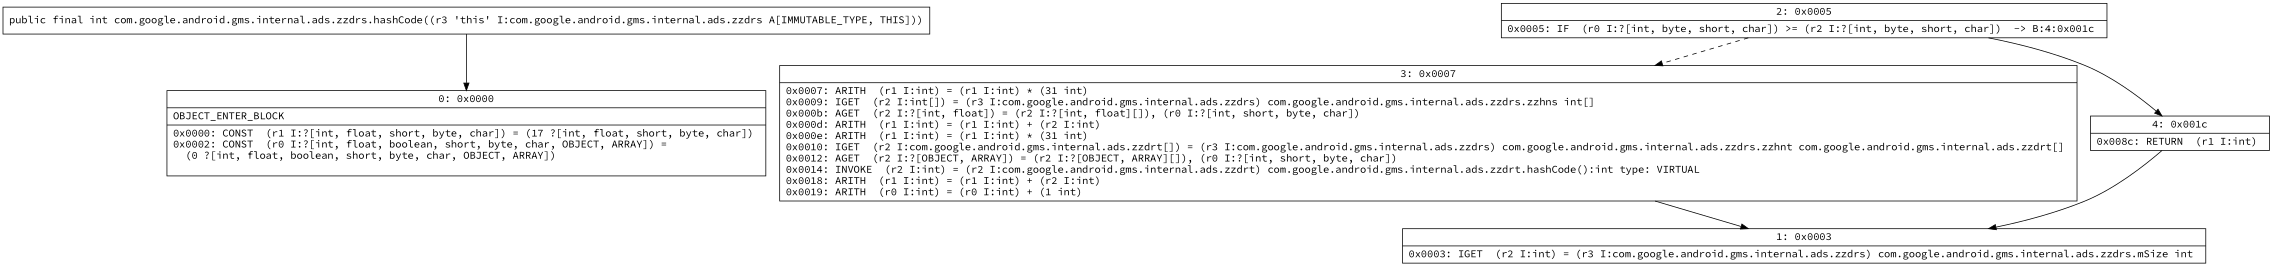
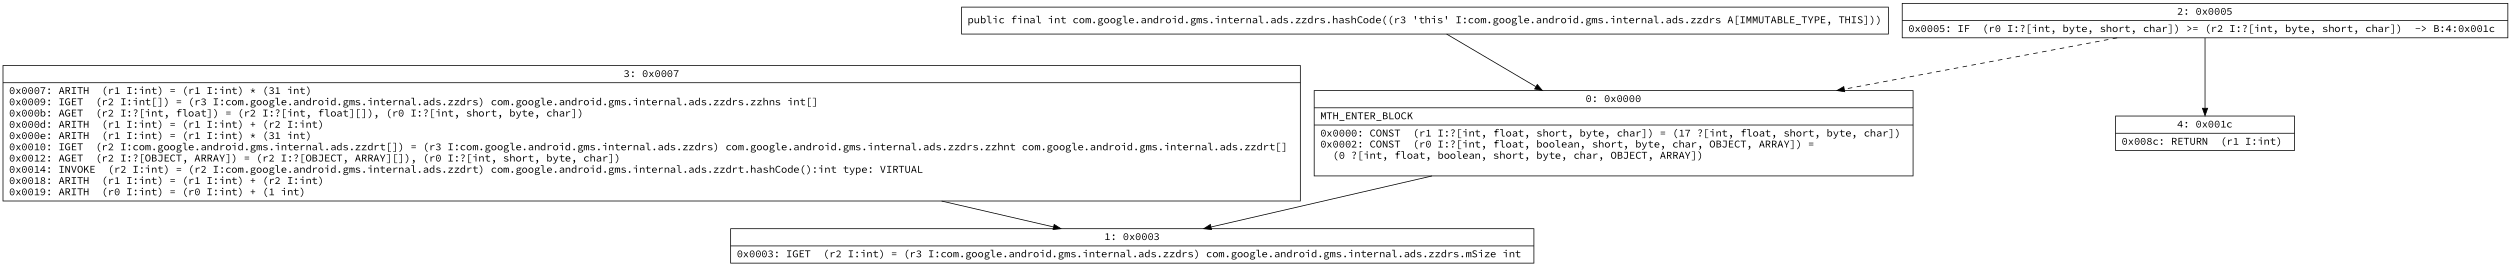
  digraph {
    fontname="Source Code Pro"
    node [fontname="Source Code Pro" shape=record]
    edge [fontname="Source Code Pro"]
-   n1 [label="{0\:\ 0x0000|OBJECT_ENTER_BLOCK\l|0x0000: CONST  (r1 I:?[int, float, short, byte, char]) = (17 ?[int, float, short, byte, char]) \l0x0002: CONST  (r0 I:?[int, float, boolean, short, byte, char, OBJECT, ARRAY]) = \l  (0 ?[int, float, boolean, short, byte, char, OBJECT, ARRAY])\l \l}"]
+   n1 [label="{0\:\ 0x0000|MTH_ENTER_BLOCK\l|0x0000: CONST  (r1 I:?[int, float, short, byte, char]) = (17 ?[int, float, short, byte, char]) \l0x0002: CONST  (r0 I:?[int, float, boolean, short, byte, char, OBJECT, ARRAY]) = \l  (0 ?[int, float, boolean, short, byte, char, OBJECT, ARRAY])\l \l}"]
    n2 [label="{1\:\ 0x0003|0x0003: IGET  (r2 I:int) = (r3 I:com.google.android.gms.internal.ads.zzdrs) com.google.android.gms.internal.ads.zzdrs.mSize int \l}"]
    n3 [label="{2\:\ 0x0005|0x0005: IF  (r0 I:?[int, byte, short, char]) \>= (r2 I:?[int, byte, short, char])  \-\> B:4:0x001c \l}"]
    n4 [label="{3\:\ 0x0007|0x0007: ARITH  (r1 I:int) = (r1 I:int) * (31 int) \l0x0009: IGET  (r2 I:int[]) = (r3 I:com.google.android.gms.internal.ads.zzdrs) com.google.android.gms.internal.ads.zzdrs.zzhns int[] \l0x000b: AGET  (r2 I:?[int, float]) = (r2 I:?[int, float][]), (r0 I:?[int, short, byte, char]) \l0x000d: ARITH  (r1 I:int) = (r1 I:int) + (r2 I:int) \l0x000e: ARITH  (r1 I:int) = (r1 I:int) * (31 int) \l0x0010: IGET  (r2 I:com.google.android.gms.internal.ads.zzdrt[]) = (r3 I:com.google.android.gms.internal.ads.zzdrs) com.google.android.gms.internal.ads.zzdrs.zzhnt com.google.android.gms.internal.ads.zzdrt[] \l0x0012: AGET  (r2 I:?[OBJECT, ARRAY]) = (r2 I:?[OBJECT, ARRAY][]), (r0 I:?[int, short, byte, char]) \l0x0014: INVOKE  (r2 I:int) = (r2 I:com.google.android.gms.internal.ads.zzdrt) com.google.android.gms.internal.ads.zzdrt.hashCode():int type: VIRTUAL \l0x0018: ARITH  (r1 I:int) = (r1 I:int) + (r2 I:int) \l0x0019: ARITH  (r0 I:int) = (r0 I:int) + (1 int) \l}"]
    n5 [label="{4\:\ 0x001c|0x008c: RETURN  (r1 I:int) \l}"]
    n6 [label="{public final int com.google.android.gms.internal.ads.zzdrs.hashCode((r3 'this' I:com.google.android.gms.internal.ads.zzdrs A[IMMUTABLE_TYPE, THIS])) }"]
-   n5 -> n2
-   n3 -> n4 [style=dashed]
+   n1 -> n2
+   n3 -> n1 [style=dashed]
    n3 -> n5
    n4 -> n2
    n6 -> n1
  }
